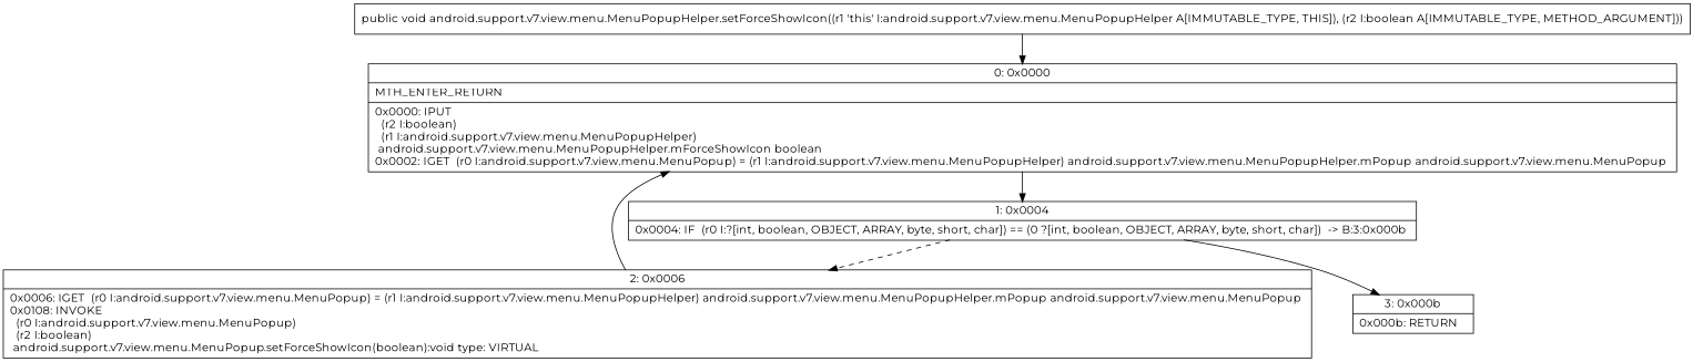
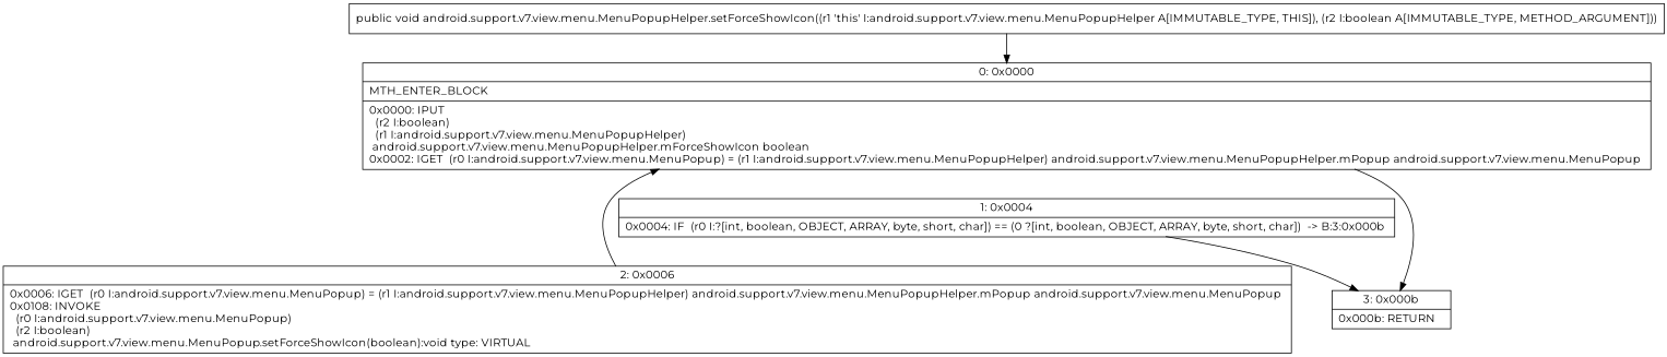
  digraph {
    fontname=Montserrat
    node [fontname=Montserrat shape=record]
    edge [fontname=Montserrat]
-   n1 [label="{0\:\ 0x0000|MTH_ENTER_RETURN\l|0x0000: IPUT  \l  (r2 I:boolean)\l  (r1 I:android.support.v7.view.menu.MenuPopupHelper)\l android.support.v7.view.menu.MenuPopupHelper.mForceShowIcon boolean \l0x0002: IGET  (r0 I:android.support.v7.view.menu.MenuPopup) = (r1 I:android.support.v7.view.menu.MenuPopupHelper) android.support.v7.view.menu.MenuPopupHelper.mPopup android.support.v7.view.menu.MenuPopup \l}"]
+   n1 [label="{0\:\ 0x0000|MTH_ENTER_BLOCK\l|0x0000: IPUT  \l  (r2 I:boolean)\l  (r1 I:android.support.v7.view.menu.MenuPopupHelper)\l android.support.v7.view.menu.MenuPopupHelper.mForceShowIcon boolean \l0x0002: IGET  (r0 I:android.support.v7.view.menu.MenuPopup) = (r1 I:android.support.v7.view.menu.MenuPopupHelper) android.support.v7.view.menu.MenuPopupHelper.mPopup android.support.v7.view.menu.MenuPopup \l}"]
    n2 [label="{1\:\ 0x0004|0x0004: IF  (r0 I:?[int, boolean, OBJECT, ARRAY, byte, short, char]) == (0 ?[int, boolean, OBJECT, ARRAY, byte, short, char])  \-\> B:3:0x000b \l}"]
    n3 [label="{2\:\ 0x0006|0x0006: IGET  (r0 I:android.support.v7.view.menu.MenuPopup) = (r1 I:android.support.v7.view.menu.MenuPopupHelper) android.support.v7.view.menu.MenuPopupHelper.mPopup android.support.v7.view.menu.MenuPopup \l0x0108: INVOKE  \l  (r0 I:android.support.v7.view.menu.MenuPopup)\l  (r2 I:boolean)\l android.support.v7.view.menu.MenuPopup.setForceShowIcon(boolean):void type: VIRTUAL \l}"]
    n4 [label="{3\:\ 0x000b|0x000b: RETURN   \l}"]
    n5 [label="{public void android.support.v7.view.menu.MenuPopupHelper.setForceShowIcon((r1 'this' I:android.support.v7.view.menu.MenuPopupHelper A[IMMUTABLE_TYPE, THIS]), (r2 I:boolean A[IMMUTABLE_TYPE, METHOD_ARGUMENT])) }"]
-   n1 -> n2
-   n2 -> n3 [style=dashed]
+   n1 -> n4
    n2 -> n4
    n3 -> n1
    n5 -> n1
  }
